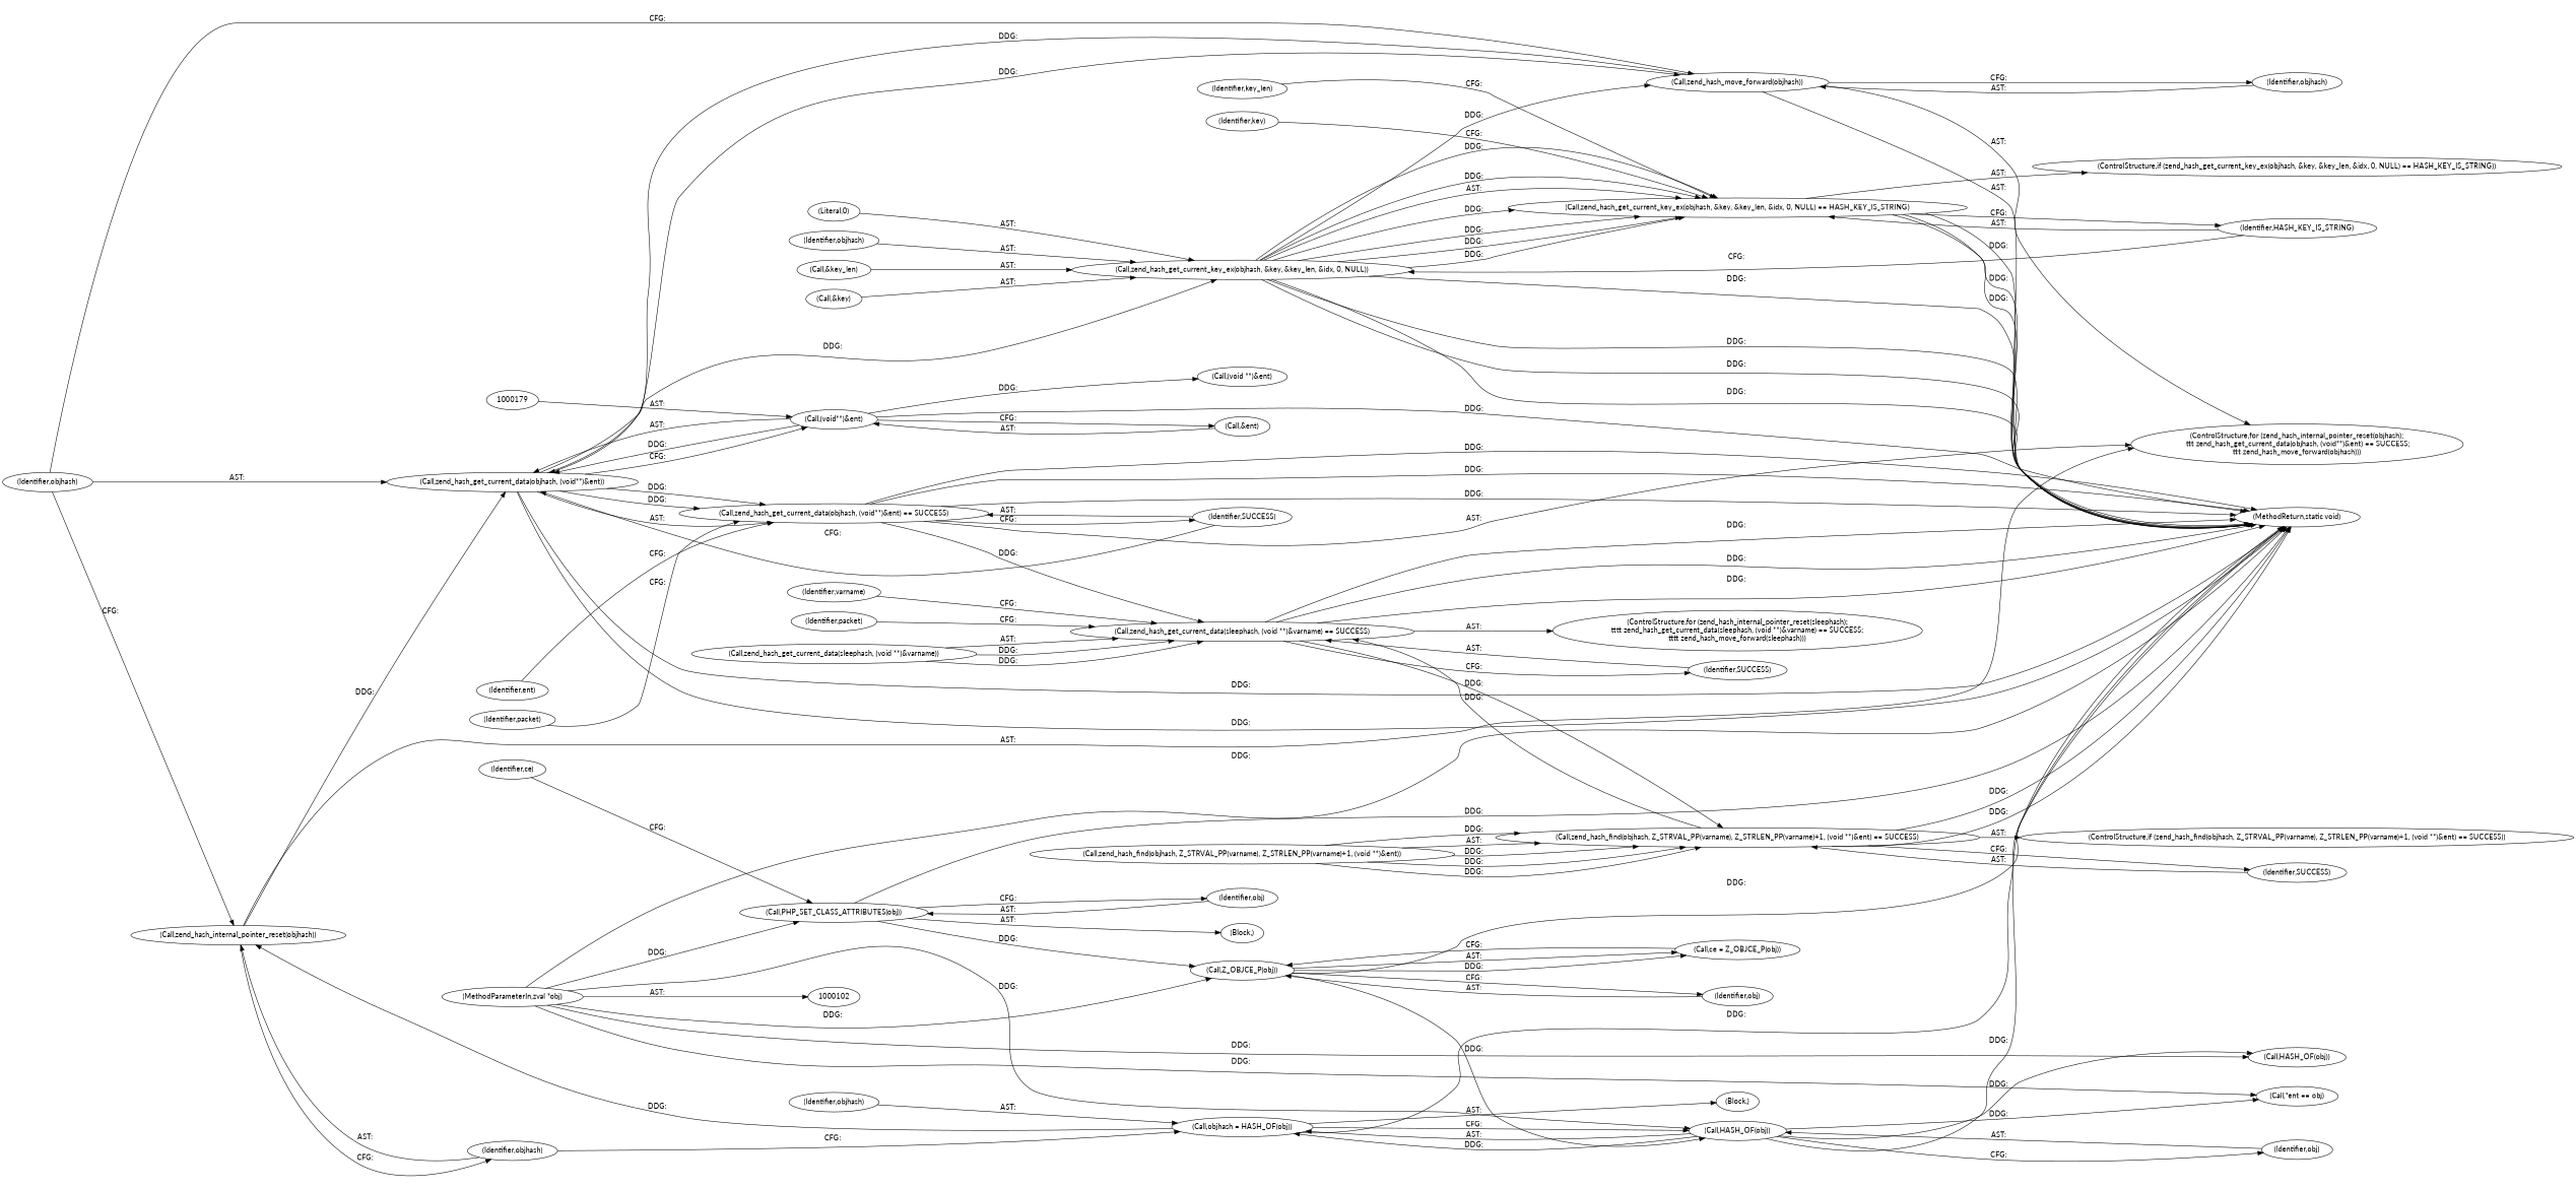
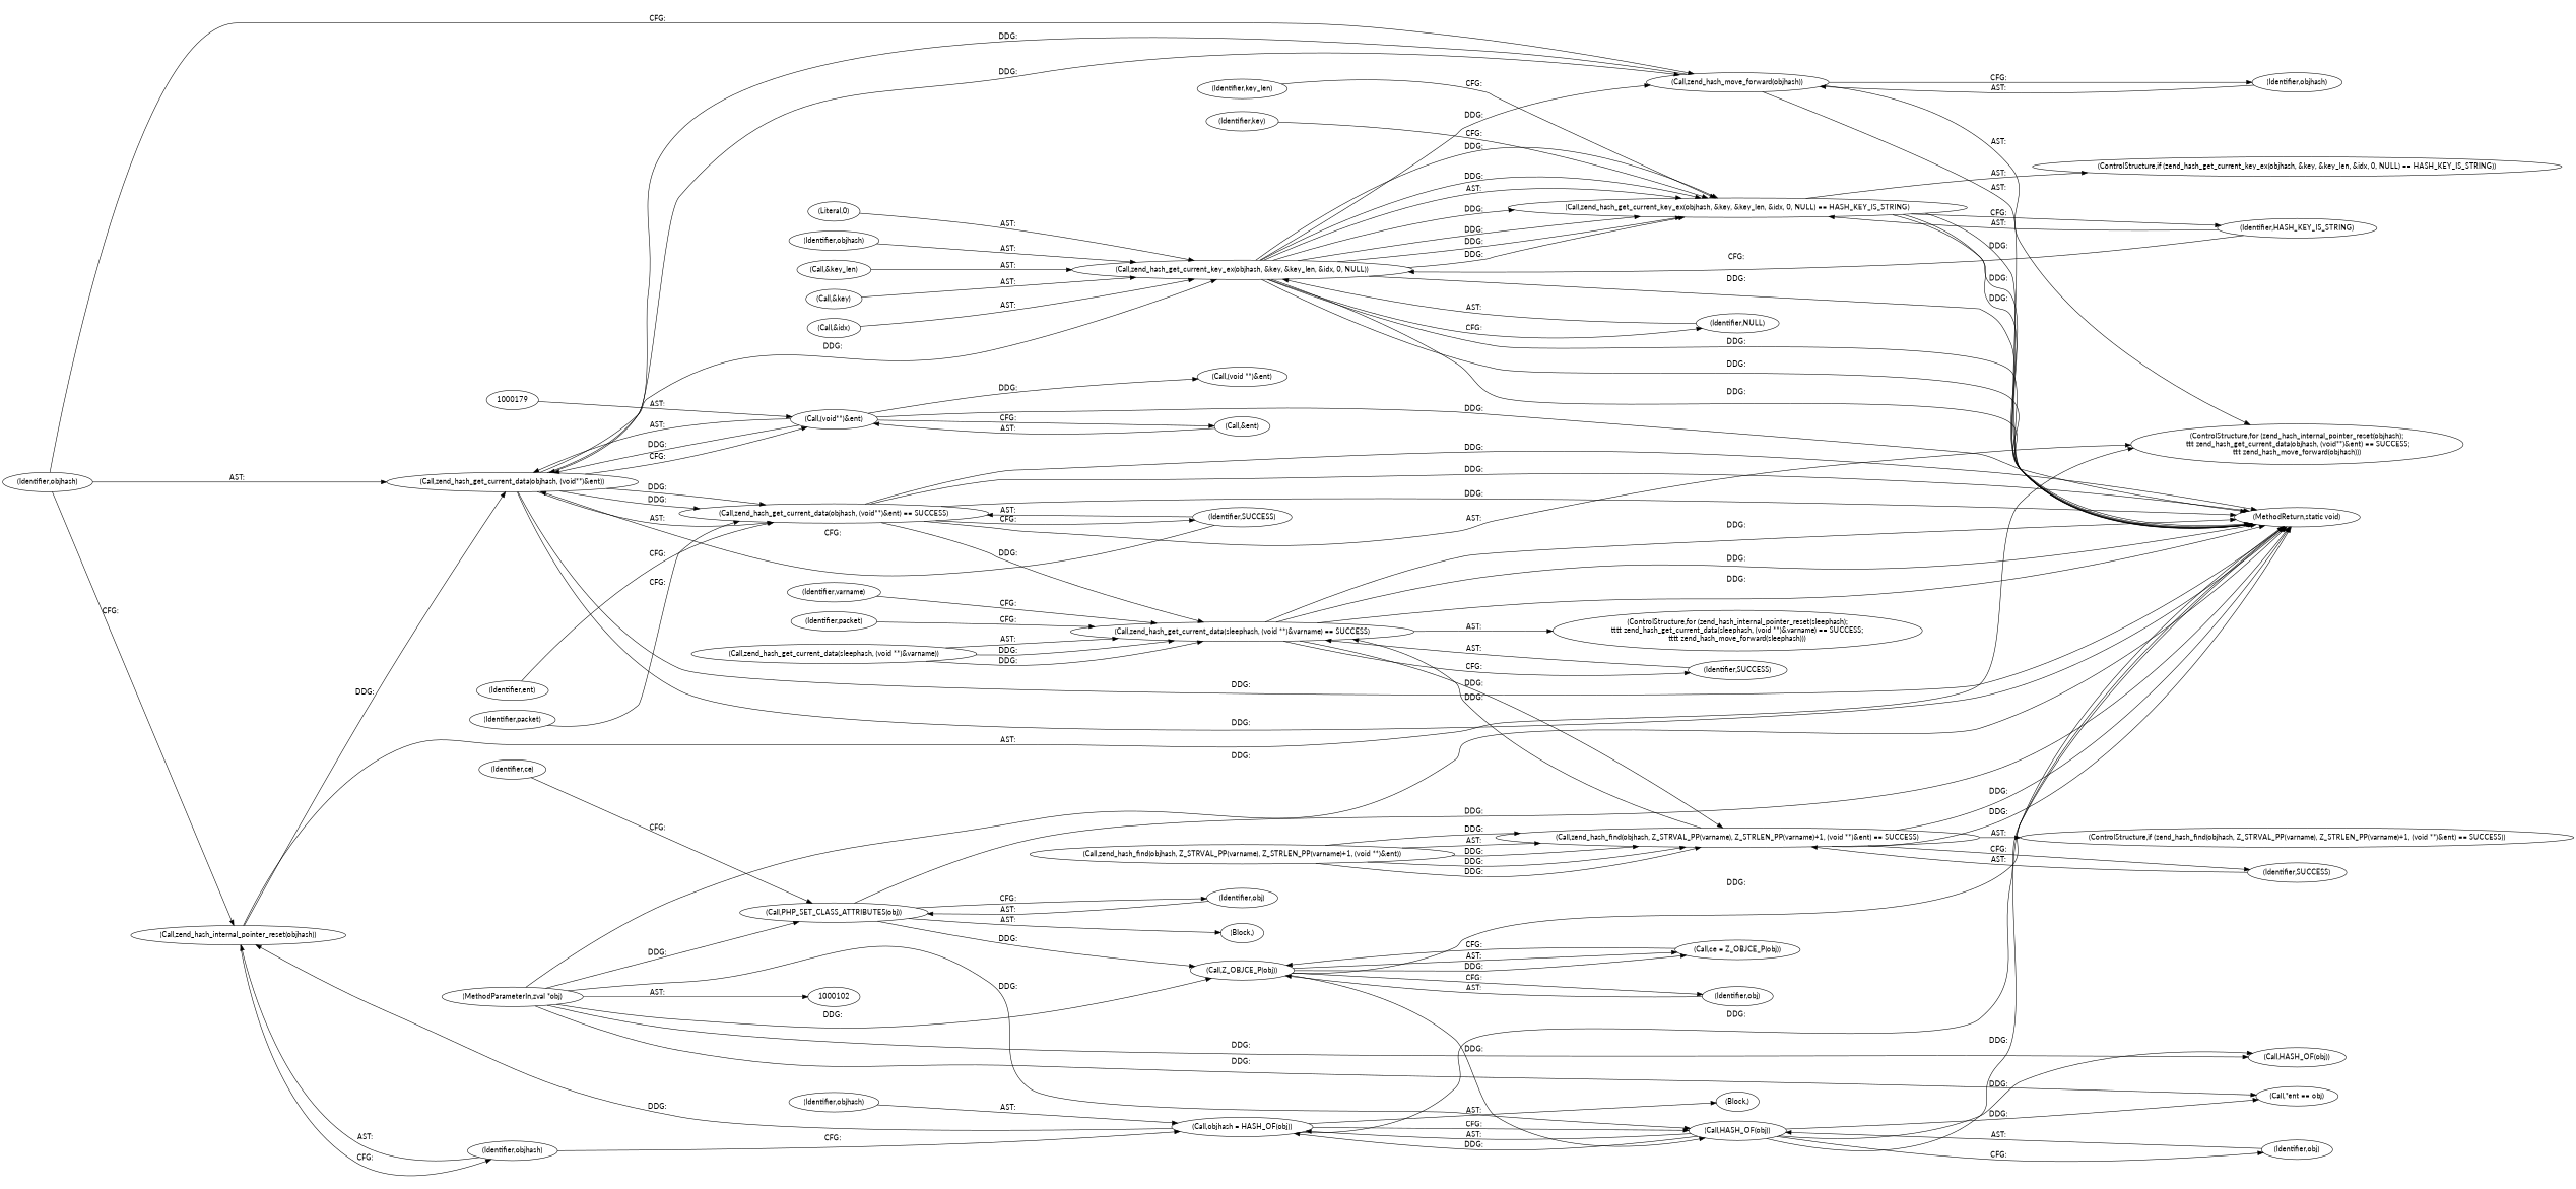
  digraph {
    fontname=Lato
    rankdir=LR
    node [fontname=Lato]
    edge [fontname=Lato]
    n1 [label="(Call,zend_hash_get_current_data(objhash, (void**)&ent))"]
    n2 [label="(Call,zend_hash_move_forward(objhash))"]
    n3 [label="(Call,(void**)&ent)"]
    n4 [label="(Call,zend_hash_get_current_key_ex(objhash, &key, &key_len, &idx, 0, NULL))"]
    n5 [label="(Call,zend_hash_get_current_data(objhash, (void**)&ent) == SUCCESS)"]
    n6 [label="(MethodReturn,static void)"]
    n7 [label="(ControlStructure,for (zend_hash_internal_pointer_reset(objhash);\n \t\t\t zend_hash_get_current_data(objhash, (void**)&ent) == SUCCESS;\n\t\t\t zend_hash_move_forward(objhash)))"]
    n8 [label="(Identifier,objhash)"]
    n9 [label="(Call,&ent)"]
    n10 [label="(Call,(void **)&ent)"]
    n11 [label="(Call,zend_hash_get_current_key_ex(objhash, &key, &key_len, &idx, 0, NULL) == HASH_KEY_IS_STRING)"]
+   n12 [label="(Identifier,NULL)"]
    n13 [label="(Call,zend_hash_get_current_data(sleephash, (void **)&varname) == SUCCESS)"]
    n14 [label="(Identifier,SUCCESS)"]
    n15 [label="(Call,zend_hash_internal_pointer_reset(objhash))"]
    n16 [label="(Identifier,objhash)"]
    n17 [label="(Call,objhash = HASH_OF(obj))"]
    n18 [label="(Call,HASH_OF(obj))"]
    n19 [label="(Block,)"]
    n20 [label="(Call,HASH_OF(obj))"]
    n21 [label="(Call,*ent == obj)"]
    n22 [label="(Identifier,obj)"]
    n23 [label="(Call,Z_OBJCE_P(obj))"]
    n24 [label="(Call,ce = Z_OBJCE_P(obj))"]
    n25 [label="(Identifier,obj)"]
    n26 [label="(Call,PHP_SET_CLASS_ATTRIBUTES(obj))"]
    n27 [label="(Identifier,obj)"]
    n28 [label="(Block,)"]
    n29 [label="(MethodParameterIn,zval *obj)"]
    1000102
    n31 [label="(ControlStructure,if (zend_hash_get_current_key_ex(objhash, &key, &key_len, &idx, 0, NULL) == HASH_KEY_IS_STRING))"]
    n32 [label="(Identifier,HASH_KEY_IS_STRING)"]
    n33 [label="(Call,zend_hash_find(objhash, Z_STRVAL_PP(varname), Z_STRLEN_PP(varname)+1, (void **)&ent) == SUCCESS)"]
    n34 [label="(ControlStructure,for (zend_hash_internal_pointer_reset(sleephash);\n\t\t\t\t zend_hash_get_current_data(sleephash, (void **)&varname) == SUCCESS;\n\t\t\t\t zend_hash_move_forward(sleephash)))"]
    n35 [label="(Identifier,SUCCESS)"]
    n36 [label="(ControlStructure,if (zend_hash_find(objhash, Z_STRVAL_PP(varname), Z_STRLEN_PP(varname)+1, (void **)&ent) == SUCCESS))"]
    n37 [label="(Identifier,SUCCESS)"]
    n38 [label="(Identifier,ent)"]
    n39 [label="(Literal,0)"]
    n40 [label="(Identifier,ce)"]
    n41 [label="(Identifier,packet)"]
    n42 [label="(Identifier,objhash)"]
    n43 [label="(Identifier,key_len)"]
    n44 [label="(Identifier,packet)"]
    n45 [label="(Call,zend_hash_find(objhash, Z_STRVAL_PP(varname), Z_STRLEN_PP(varname)+1, (void **)&ent))"]
    n46 [label="(Identifier,objhash)"]
    n47 [label="(Identifier,key)"]
    n48 [label="(Call,&key_len)"]
    n49 [label="(Call,zend_hash_get_current_data(sleephash, (void **)&varname))"]
    n50 [label="(Identifier,objhash)"]
    n51 [label="(Call,&key)"]
+   n52 [label="(Call,&idx)"]
    n53 [label="(Identifier,varname)"]
    1000179
    n1 -> n2 [label="DDG: "]
    n1 -> n3 [label="CFG: "]
    n1 -> n4 [label="DDG: "]
    n1 -> n5 [label="AST: "]
    n1 -> n5 [label="DDG: "]
    n1 -> n5 [label="DDG: "]
    n1 -> n6 [label="DDG: "]
    n1 -> n6 [label="DDG: "]
    n2 -> n1 [label="DDG: "]
    n2 -> n6 [label="AST: "]
    n2 -> n7 [label="AST: "]
    n2 -> n8 [label="CFG: "]
    n3 -> n1 [label="AST: "]
    n3 -> n1 [label="DDG: "]
    n3 -> n6 [label="DDG: "]
    n3 -> n9 [label="CFG: "]
    n3 -> n10 [label="DDG: "]
    n4 -> n2 [label="DDG: "]
    n4 -> n6 [label="DDG: "]
    n4 -> n6 [label="DDG: "]
    n4 -> n6 [label="DDG: "]
    n4 -> n6 [label="DDG: "]
    n4 -> n11 [label="AST: "]
    n4 -> n11 [label="DDG: "]
    n4 -> n11 [label="DDG: "]
    n4 -> n11 [label="DDG: "]
    n4 -> n11 [label="DDG: "]
    n4 -> n11 [label="DDG: "]
    n4 -> n11 [label="DDG: "]
+   n4 -> n12 [label="CFG: "]
    n5 -> n6 [label="DDG: "]
    n5 -> n6 [label="DDG: "]
    n5 -> n6 [label="DDG: "]
    n5 -> n7 [label="AST: "]
    n5 -> n13 [label="DDG: "]
    n5 -> n14 [label="CFG: "]
    n8 -> n2 [label="AST: "]
    n9 -> n3 [label="AST: "]
    n11 -> n6 [label="DDG: "]
    n11 -> n6 [label="DDG: "]
    n11 -> n6 [label="DDG: "]
    n11 -> n31 [label="AST: "]
    n11 -> n32 [label="CFG: "]
+   n12 -> n4 [label="AST: "]
    n13 -> n6 [label="DDG: "]
    n13 -> n6 [label="DDG: "]
    n13 -> n6 [label="DDG: "]
    n13 -> n33 [label="DDG: "]
    n13 -> n34 [label="AST: "]
    n13 -> n35 [label="CFG: "]
    n14 -> n1 [label="CFG: "]
    n14 -> n5 [label="AST: "]
    n15 -> n1 [label="DDG: "]
    n15 -> n7 [label="AST: "]
    n15 -> n16 [label="CFG: "]
    n16 -> n15 [label="AST: "]
    n16 -> n17 [label="CFG: "]
    n17 -> n6 [label="DDG: "]
    n17 -> n15 [label="DDG: "]
    n17 -> n18 [label="CFG: "]
    n17 -> n19 [label="AST: "]
    n18 -> n6 [label="DDG: "]
    n18 -> n17 [label="AST: "]
    n18 -> n17 [label="DDG: "]
    n18 -> n20 [label="DDG: "]
    n18 -> n21 [label="DDG: "]
    n18 -> n22 [label="CFG: "]
    n22 -> n18 [label="AST: "]
    n23 -> n6 [label="DDG: "]
    n23 -> n18 [label="DDG: "]
    n23 -> n24 [label="AST: "]
    n23 -> n24 [label="DDG: "]
    n23 -> n25 [label="CFG: "]
    n24 -> n23 [label="CFG: "]
    n25 -> n23 [label="AST: "]
    n26 -> n6 [label="DDG: "]
    n26 -> n23 [label="DDG: "]
    n26 -> n27 [label="CFG: "]
    n26 -> n28 [label="AST: "]
    n27 -> n26 [label="AST: "]
    n29 -> n6 [label="DDG: "]
    n29 -> n18 [label="DDG: "]
    n29 -> n20 [label="DDG: "]
    n29 -> n21 [label="DDG: "]
    n29 -> n23 [label="DDG: "]
    n29 -> n26 [label="DDG: "]
    n29 -> 1000102 [label="AST: "]
    n32 -> n4 [label="CFG: "]
    n32 -> n11 [label="AST: "]
    n33 -> n6 [label="DDG: "]
    n33 -> n6 [label="DDG: "]
    n33 -> n13 [label="DDG: "]
    n33 -> n36 [label="AST: "]
    n33 -> n37 [label="CFG: "]
    n35 -> n13 [label="AST: "]
    n37 -> n33 [label="AST: "]
    n38 -> n5 [label="CFG: "]
    n39 -> n4 [label="AST: "]
    n40 -> n26 [label="CFG: "]
    n41 -> n5 [label="CFG: "]
    n42 -> n1 [label="AST: "]
    n42 -> n2 [label="CFG: "]
    n42 -> n15 [label="CFG: "]
    n43 -> n11 [label="CFG: "]
    n44 -> n13 [label="CFG: "]
    n45 -> n33 [label="AST: "]
    n45 -> n33 [label="DDG: "]
    n45 -> n33 [label="DDG: "]
    n45 -> n33 [label="DDG: "]
    n45 -> n33 [label="DDG: "]
    n46 -> n4 [label="AST: "]
    n47 -> n11 [label="CFG: "]
    n48 -> n4 [label="AST: "]
    n49 -> n13 [label="AST: "]
    n49 -> n13 [label="DDG: "]
    n49 -> n13 [label="DDG: "]
    n50 -> n17 [label="AST: "]
    n51 -> n4 [label="AST: "]
+   n52 -> n4 [label="AST: "]
    n53 -> n13 [label="CFG: "]
    1000179 -> n3 [label="AST: "]
  }
